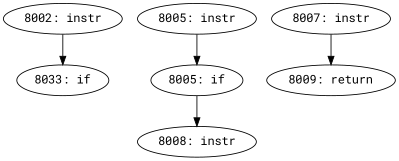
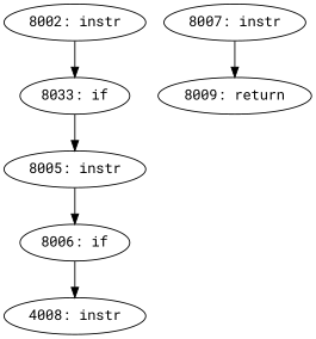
  digraph {
    fontname="Roboto Mono"
    node [fontname="Roboto Mono"]
    edge [fontname="Roboto Mono"]
    n1 [label="8002: instr"]
    n2 [label="8033: if"]
    n3 [label="8005: instr"]
-   n4 [label="8005: if"]
+   n4 [label="8006: if"]
    n5 [label="8009: return"]
-   n6 [label="8008: instr"]
+   n6 [label="4008: instr"]
    n7 [label="8007: instr"]
    n1 -> n2
+   n2 -> n3
    n3 -> n4
    n4 -> n6
    n7 -> n5
  }
